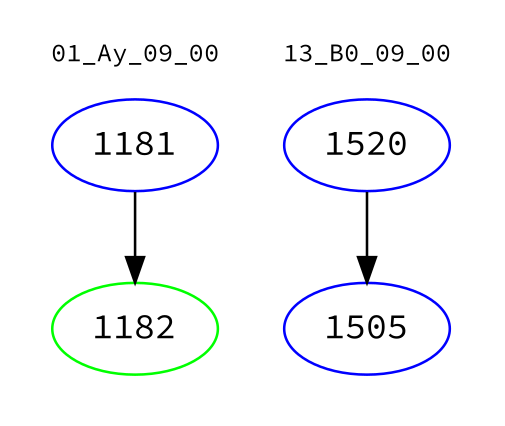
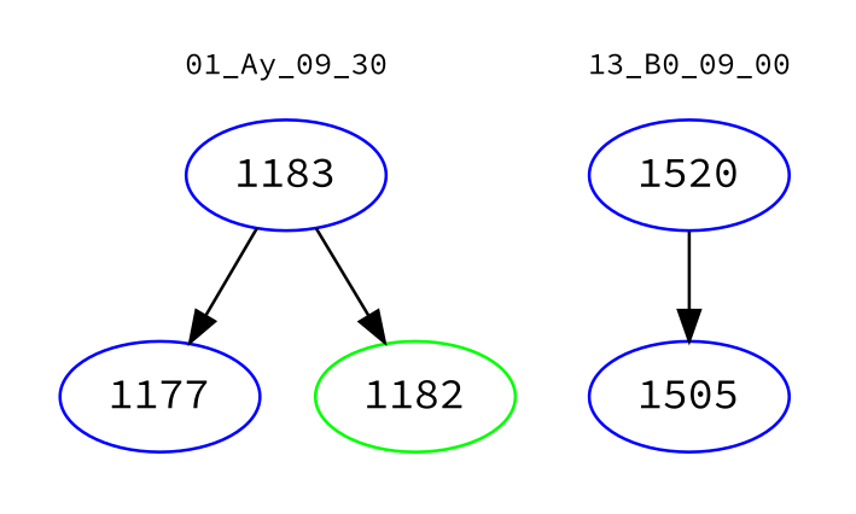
  digraph {
    fontname="Source Code Pro"
    node [color=blue fontname="Source Code Pro"]
    edge [color=black fontname="Source Code Pro"]
-   n1 [label=1181]
+   n1 [label=1183]
+   n2 [label=1177]
    n3 [color=green label=1182]
    n4 [label=1520]
    n5 [label=1505]
    subgraph cluster_1 {
      color=white
      fontsize=10
-     label="01_Ay_09_00"
+     label="01_Ay_09_30"
      n1
+     n2
      n3
    }
    subgraph cluster_2 {
      color=white
      fontsize=10
      label="13_B0_09_00"
      n4
      n5
    }
+   n1 -> n2
    n1 -> n3
    n4 -> n5
  }
